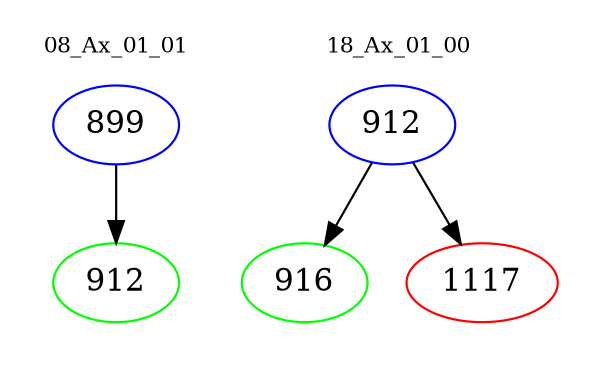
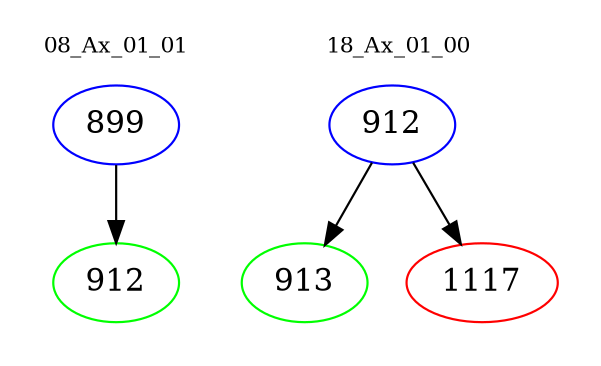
  digraph {
    node [color=blue]
    edge [color=black]
    n1 [label=899]
    n2 [color=green label=912]
    n3 [label=912]
-   n4 [color=green label=916]
+   n4 [color=green label=913]
    n5 [color=red label=1117]
    subgraph cluster_1 {
      color=white
      fontsize=10
      label="08_Ax_01_01"
      n1
      n2
    }
    subgraph cluster_2 {
      color=white
      fontsize=10
      label="18_Ax_01_00"
      n3
      n4
      n5
    }
    n1 -> n2
    n3 -> n4
    n3 -> n5
  }
